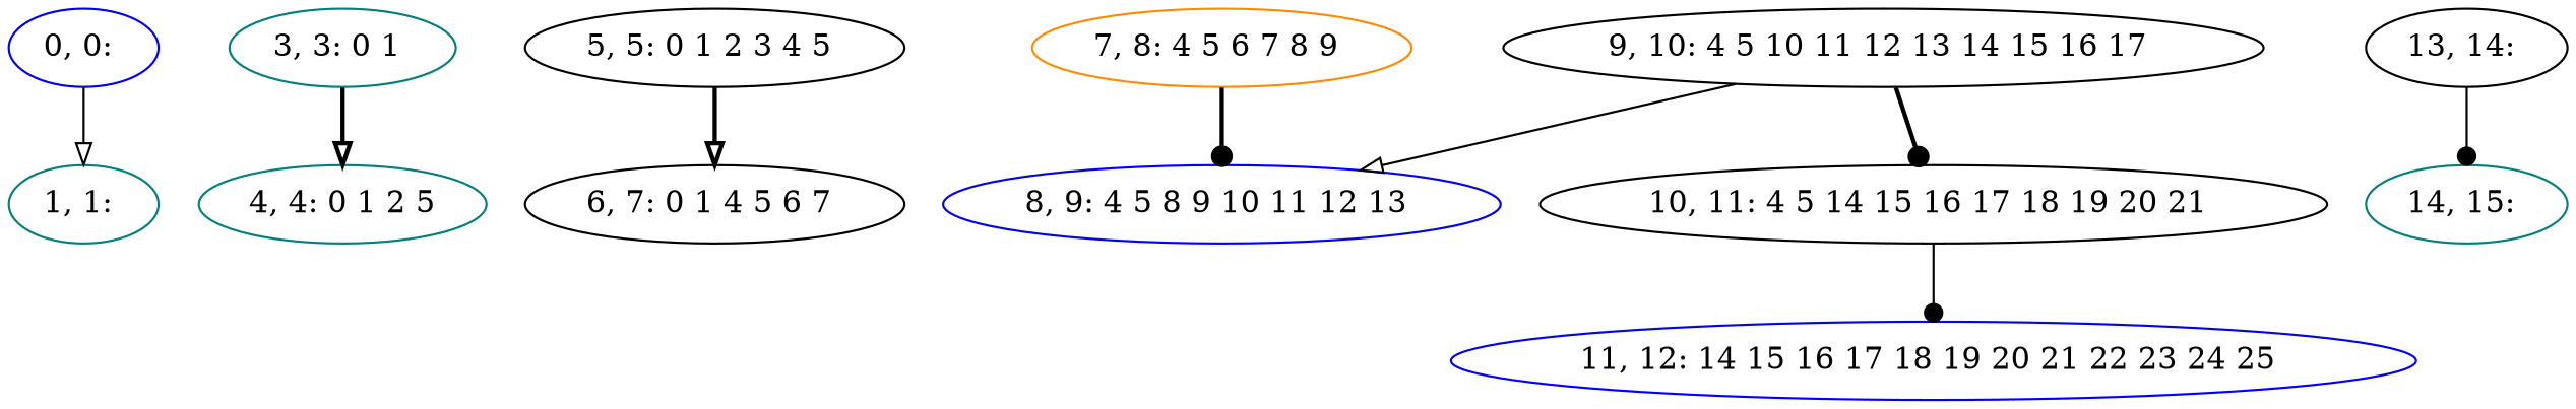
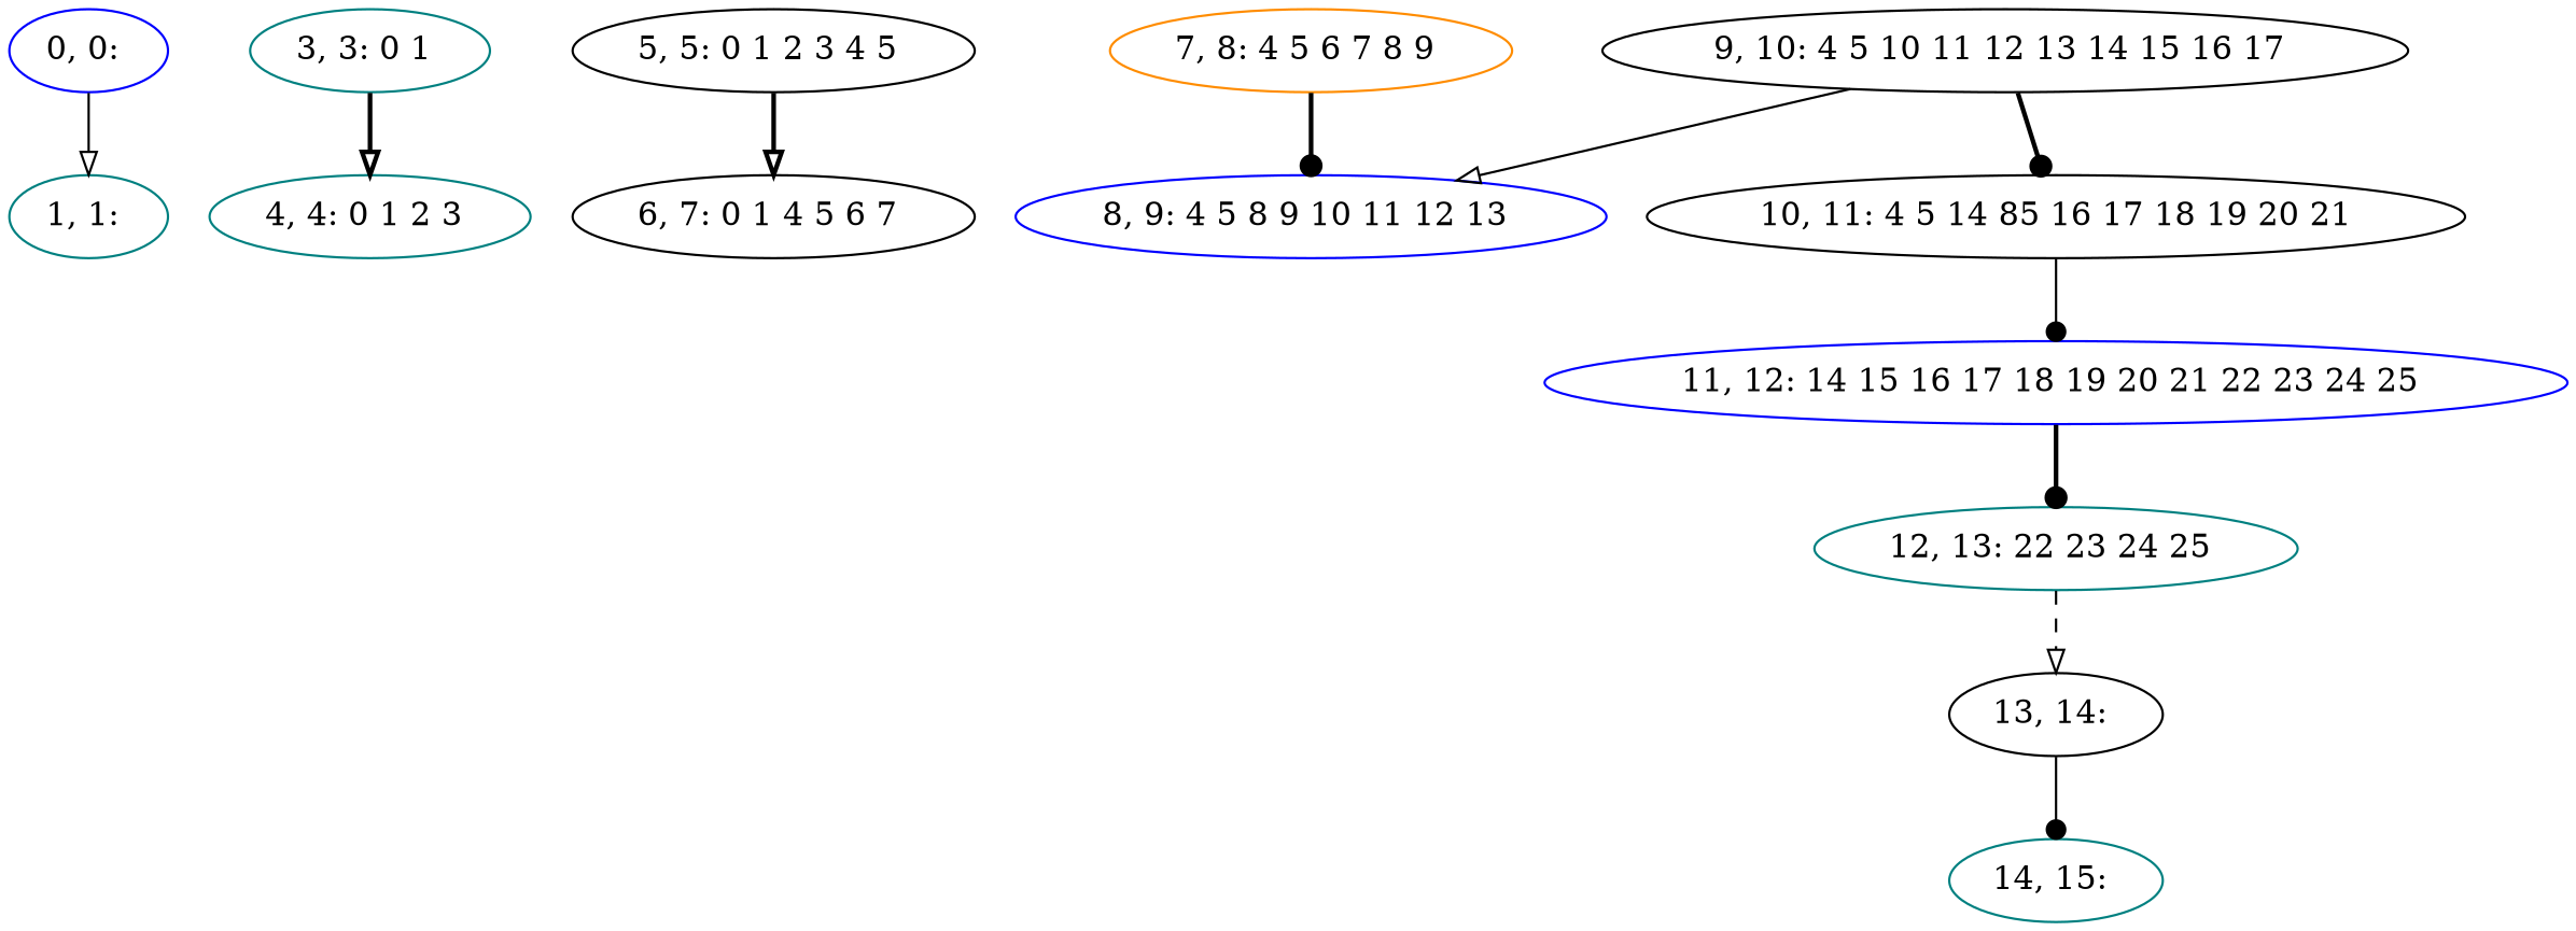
  digraph {
    node [color=teal]
    edge [arrowhead=onormal style=bold]
    n1 [color=blue label="0, 0: "]
    n2 [label="1, 1: "]
    n3 [label="3, 3: 0 1 "]
-   n4 [label="4, 4: 0 1 2 5"]
+   n4 [label="4, 4: 0 1 2 3 "]
    n5 [color=black label="5, 5: 0 1 2 3 4 5 "]
    n6 [color=black label="6, 7: 0 1 4 5 6 7 "]
    n7 [color=darkorange label="7, 8: 4 5 6 7 8 9 "]
    n8 [color=blue label="8, 9: 4 5 8 9 10 11 12 13 "]
    n9 [color=black label="9, 10: 4 5 10 11 12 13 14 15 16 17 "]
-   n10 [color=black label="10, 11: 4 5 14 15 16 17 18 19 20 21 "]
+   n10 [color=black label="10, 11: 4 5 14 85 16 17 18 19 20 21"]
    n11 [color=blue label="11, 12: 14 15 16 17 18 19 20 21 22 23 24 25 "]
+   n12 [label="12, 13: 22 23 24 25 "]
    n13 [color=black label="13, 14: "]
    n14 [label="14, 15: "]
    n1 -> n2 [style=solid]
    n3 -> n4
    n5 -> n6
    n7 -> n8 [arrowhead=dot]
    n9 -> n8 [style=solid]
    n9 -> n10 [arrowhead=dot]
    n10 -> n11 [arrowhead=dot style=solid]
+   n11 -> n12 [arrowhead=dot]
+   n12 -> n13 [style=dashed]
    n13 -> n14 [arrowhead=dot style=solid]
  }
